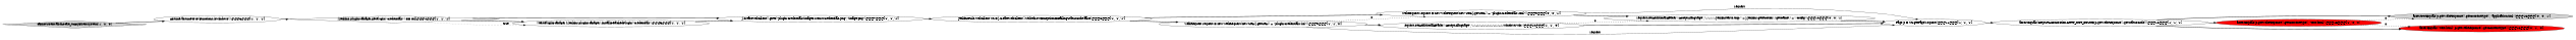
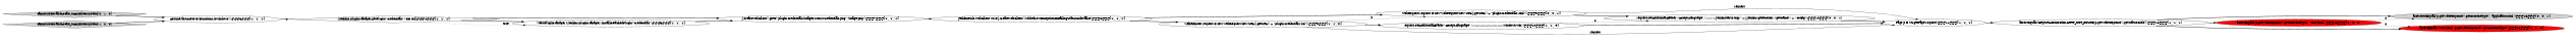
  digraph {
    rankdir=LR
    node [fillcolor=white shape=ellipse style=filled]
    edge [style=bold]
    n1 [fillcolor=lightgray label="assertNotEquals(p.getWebResponse().getContentType(),\"application/xml\")@@@13@@@['0', '0', '1']"]
    n2 [label="j.jenkins.pluginManager.getPlugin(\"credentials\") == null@@@4@@@['1', '1', '1']" shape=diamond]
    n3 [label="((TestPluginManager)j.jenkins.pluginManager).installDetachedPlugin(\"credentials\")@@@5@@@['1', '1', '1']"]
    n4 [label="j.createWebClient().goTo(\"plugin/credentials/images/24x24/credentials.png\",\"image/png\")@@@7@@@['1', '1', '1']"]
    n5 [label="JenkinsRule.WebClient wc = j.createWebClient().withThrowExceptionOnFailingStatusCode(false)@@@8@@@['1', '1', '1']"]
    n6 [label="WebRequest request = new WebRequest(new URL(j.getURL() + \"plugin/credentials/.xml\"))@@@9@@@['0', '0', '1']"]
    n7 [label="request.setAdditionalHeader(\"Accept-Language\",\"../../../../jenkinsTests.tmp/\" + j.jenkins.getRootDir().getName() + \"/config\")@@@10@@@['0', '0', '1']"]
    n8 [label="Page p = wc.getPage(request)@@@11@@@['1', '1', '1']"]
    n9 [label="assertEquals(HttpURLConnection.HTTP_NOT_FOUND,p.getWebResponse().getStatusCode())@@@12@@@['1', '1', '1']"]
    n10 [fillcolor=red label="assertEquals(p.getWebResponse().getContentType(),\"text/html\")@@@13@@@['1', '0', '0']"]
    n11 [fillcolor=red label="assertEquals(\"text/html\",p.getWebResponse().getContentType())@@@13@@@['0', '1', '0']"]
    n12 [label="request.setAdditionalHeader(\"Accept-Language\",\"../../../../../../../../../../../../windows/win\")@@@10@@@['1', '1', '0']"]
    n13 [label="WebRequest request = new WebRequest(new URL(j.getURL() + \"plugin/credentials/.ini\"))@@@9@@@['1', '1', '0']"]
+   n14 [fillcolor=lightgray label="cannotUseInvalidLocale_toAnyFileInSystem['0', '1', '0']" shape=diamond]
    n15 [label="Assume.assumeTrue(Functions.isWindows())@@@3@@@['1', '1', '1']"]
    n16 [fillcolor=lightgray label="cannotUseInvalidLocale_toAnyFileInSystem['1', '0', '0']" shape=diamond]
    n2 -> n3
    n2 -> n3 [label=true style=dotted]
    n2 -> n4
    n3 -> n4
    n4 -> n5
    n5 -> n6
    n5 -> n13
    n6 -> n7
    n6 -> n8 [label=request style=solid]
    n7 -> n8
    n8 -> n9
    n9 -> n1
    n9 -> n10
    n9 -> n11
    n10 -> n1 [label=0 style=dashed]
    n10 -> n11 [label=0 style=dashed]
    n12 -> n7 [label=0 style=dashed]
    n12 -> n8
    n13 -> n6 [label=0 style=dashed]
    n13 -> n8 [label=request style=solid]
    n13 -> n12
+   n14 -> n15
    n15 -> n2
    n16 -> n15
  }
